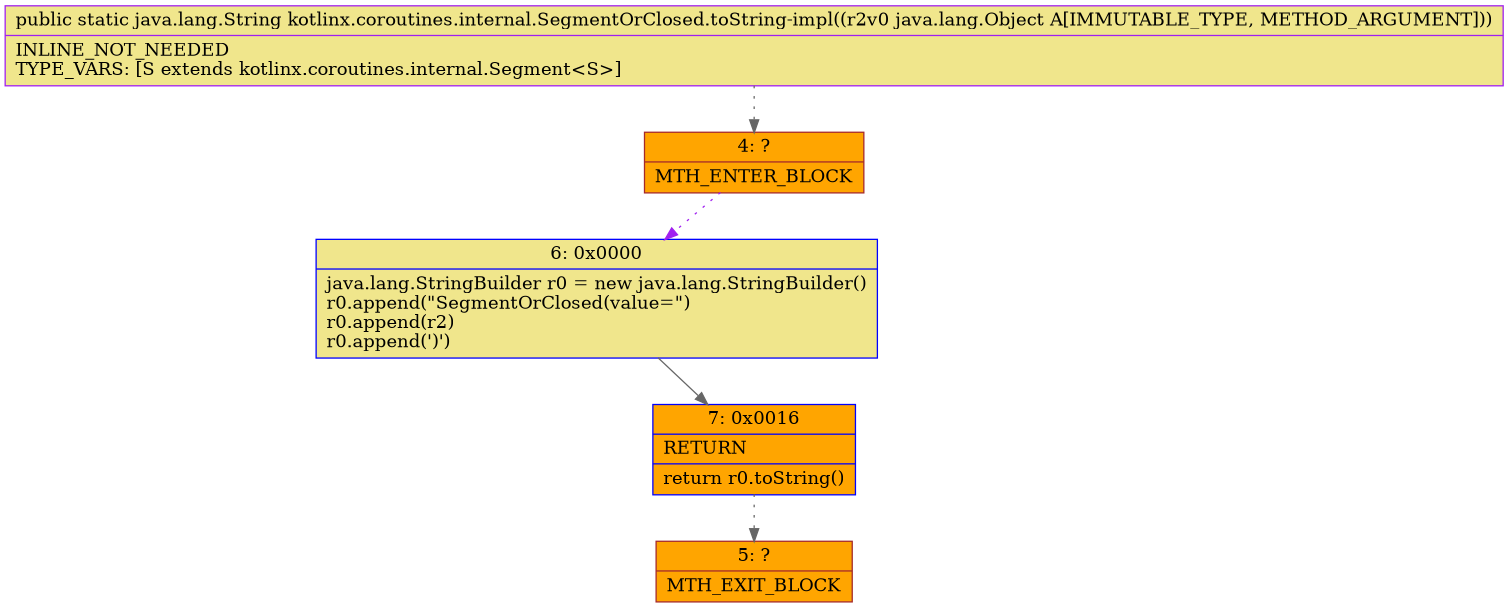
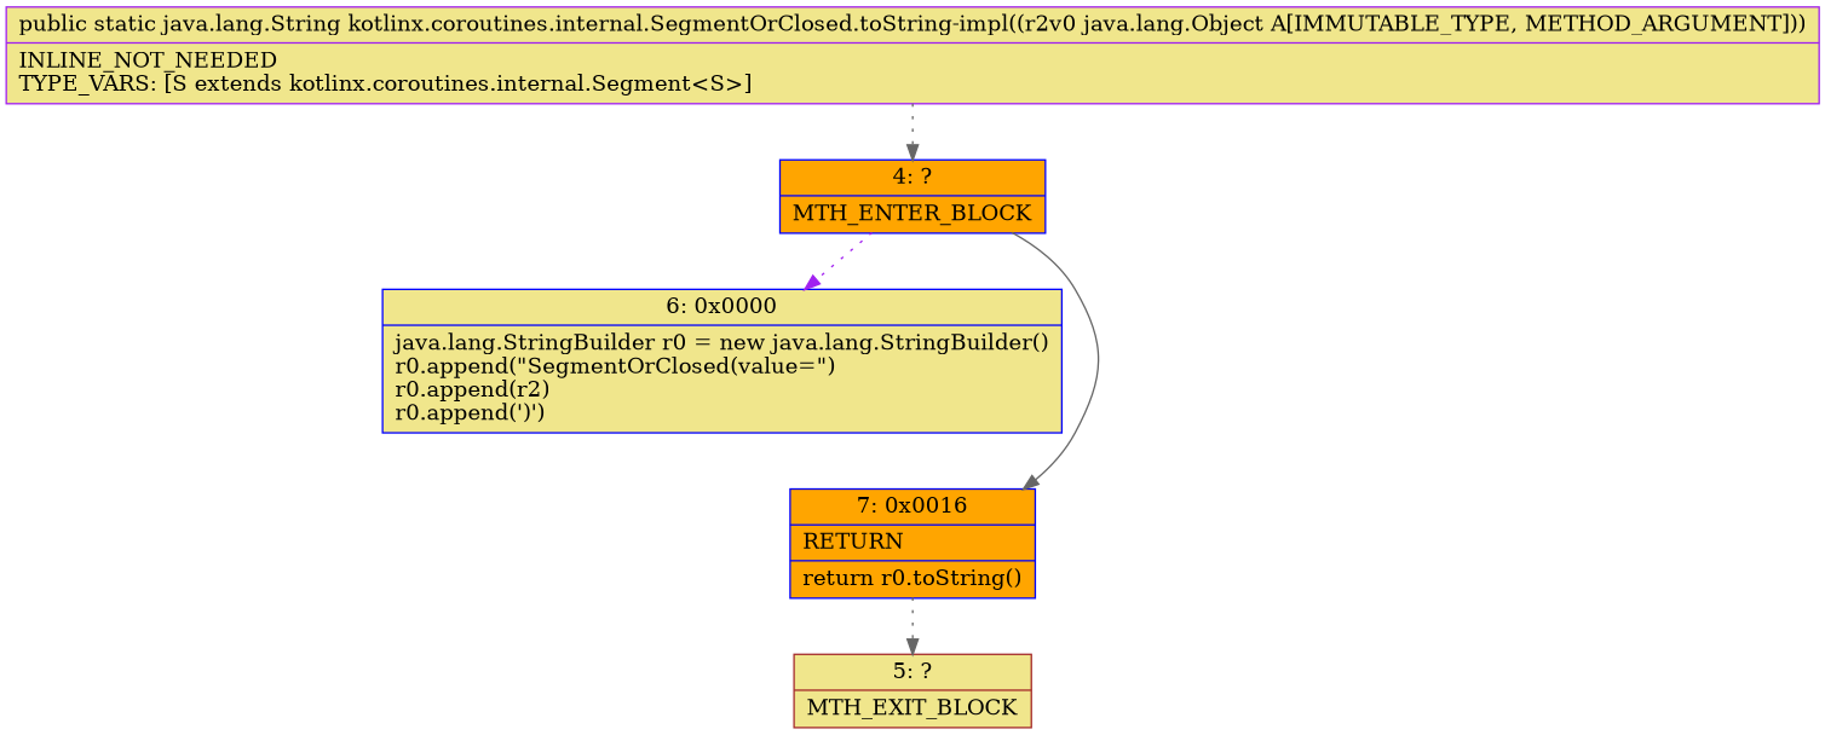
  digraph {
    node [color=brown fillcolor=khaki shape=record style=filled]
    edge [color=gray40 style=dotted]
-   n1 [fillcolor=orange label="{4\:\ ?|MTH_ENTER_BLOCK\l}"]
+   n1 [color=blue fillcolor=orange label="{4\:\ ?|MTH_ENTER_BLOCK\l}"]
    n2 [color=blue label="{6\:\ 0x0000|java.lang.StringBuilder r0 = new java.lang.StringBuilder()\lr0.append(\"SegmentOrClosed(value=\")\lr0.append(r2)\lr0.append(')')\l}"]
    n3 [color=blue fillcolor=orange label="{7\:\ 0x0016|RETURN\l|return r0.toString()\l}"]
-   n4 [fillcolor=orange label="{5\:\ ?|MTH_EXIT_BLOCK\l}"]
+   n4 [label="{5\:\ ?|MTH_EXIT_BLOCK\l}"]
    n5 [color=purple label="{public static java.lang.String kotlinx.coroutines.internal.SegmentOrClosed.toString\-impl((r2v0 java.lang.Object A[IMMUTABLE_TYPE, METHOD_ARGUMENT]))  | INLINE_NOT_NEEDED\lTYPE_VARS: [S extends kotlinx.coroutines.internal.Segment\<S\>]\l}"]
    n1 -> n2 [color=purple]
-   n2 -> n3 [style=solid]
+   n1 -> n3 [style=solid]
    n3 -> n4
    n5 -> n1
  }
